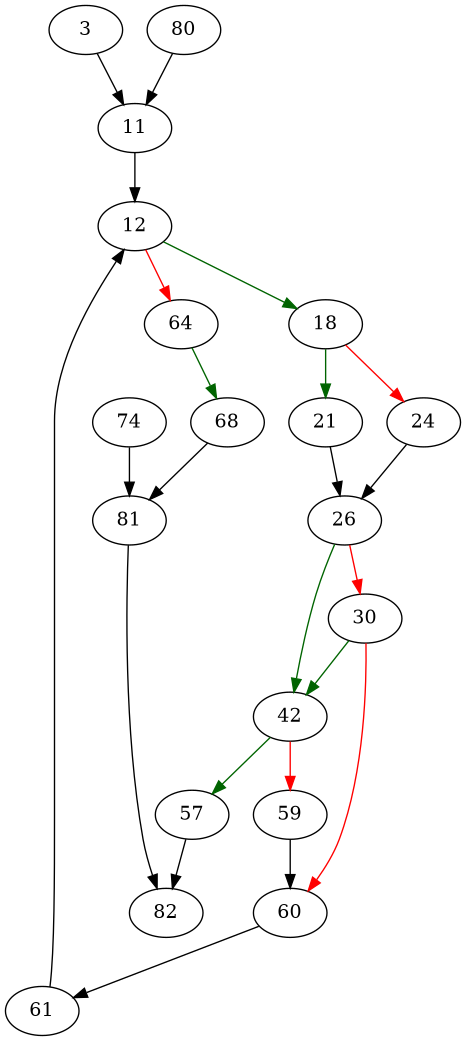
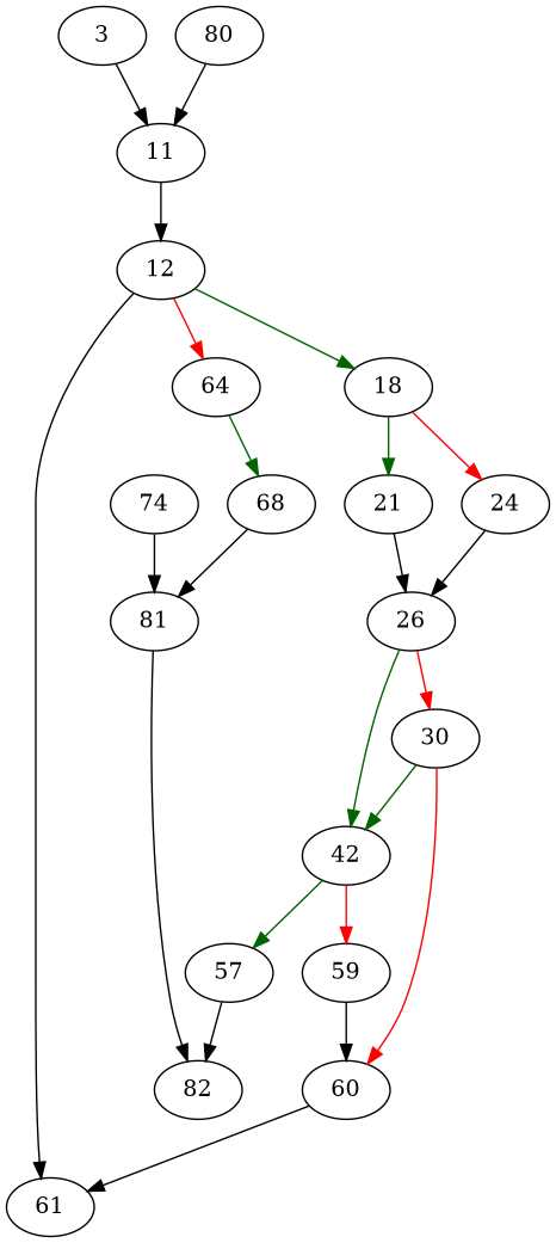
  strict digraph {
    3 [entry=true]
    11
    12
    18
    64
    21
    24
    68
    26
    81
    42
    30
    57
    59
    60
    82
    61
    n18 [label=74]
    80
    3 -> 11
    11 -> 12
    12 -> 18 [color=darkgreen cond=true]
    12 -> 64 [color=red cond=false]
    18 -> 21 [color=darkgreen cond=true]
    18 -> 24 [color=red cond=false]
    64 -> 68 [color=darkgreen cond=true]
    21 -> 26
    24 -> 26
    68 -> 81
    26 -> 42 [color=darkgreen cond=true]
    26 -> 30 [color=red cond=false]
    81 -> 82
    42 -> 57 [color=darkgreen cond=true]
    42 -> 59 [color=red cond=false]
    30 -> 42 [color=darkgreen cond=true]
    30 -> 60 [color=red cond=false]
    57 -> 82
    59 -> 60
    60 -> 61
-   61 -> 12
+   12 -> 61
    n18 -> 81
    80 -> 11
  }
